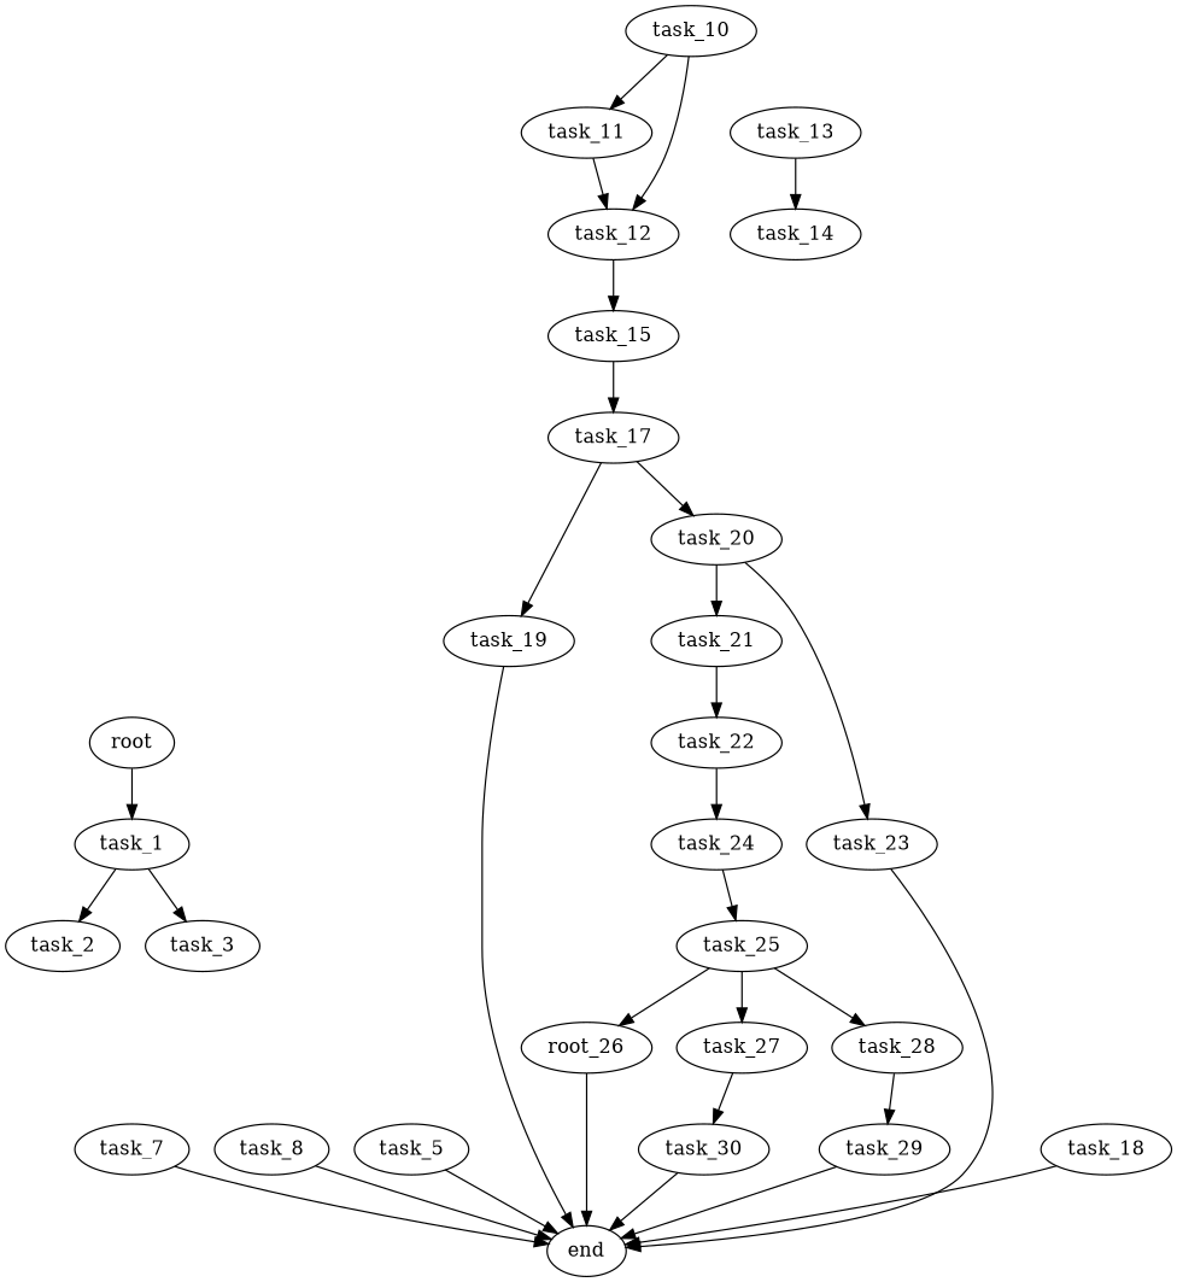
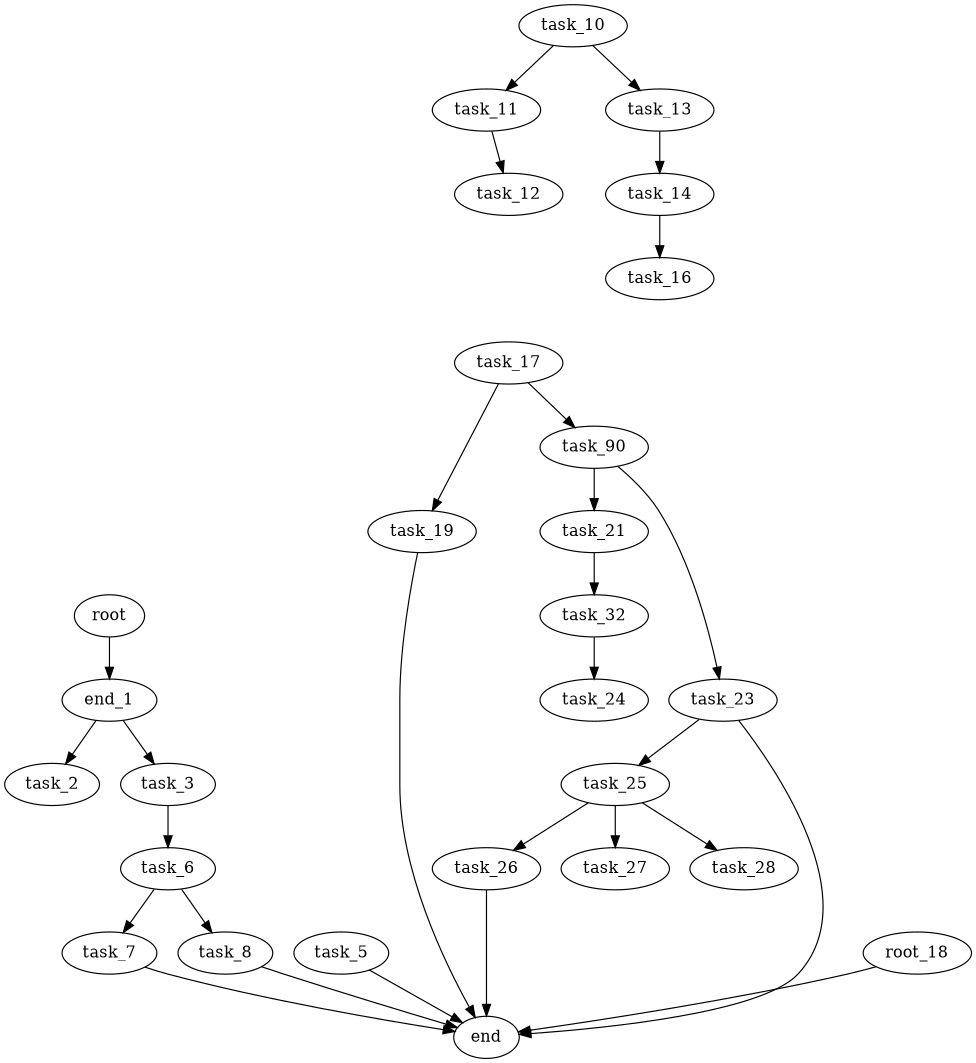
  digraph {
    root
-   task_1
+   task_1 [label=end_1]
    task_2
    task_3
+   task_6
    task_7
    task_8
    task_5
    end
    task_10
    task_11
    task_13
    task_12
    task_14
-   task_15
    task_17
+   task_16
    task_19
-   task_20
-   task_18
+   task_20 [label=task_90]
+   task_18 [label=root_18]
    task_21
    task_23
-   task_22
+   task_22 [label=task_32]
    task_24
    task_25
-   task_26 [label=root_26]
+   task_26
    task_27
    task_28
-   task_30
-   task_29
    root -> task_1
    task_1 -> task_2
    task_1 -> task_3
+   task_3 -> task_6
+   task_6 -> task_7
+   task_6 -> task_8
    task_7 -> end
    task_8 -> end
    task_5 -> end
    task_10 -> task_11
-   task_10 -> task_12
+   task_10 -> task_13
    task_11 -> task_12
    task_13 -> task_14
-   task_12 -> task_15
-   task_15 -> task_17
+   task_14 -> task_16
    task_17 -> task_19
    task_17 -> task_20
    task_19 -> end
    task_20 -> task_21
    task_20 -> task_23
    task_18 -> end
    task_21 -> task_22
    task_23 -> end
    task_22 -> task_24
-   task_24 -> task_25
+   task_23 -> task_25
    task_25 -> task_26
    task_25 -> task_27
    task_25 -> task_28
    task_26 -> end
-   task_27 -> task_30
-   task_28 -> task_29
-   task_30 -> end
-   task_29 -> end
  }
